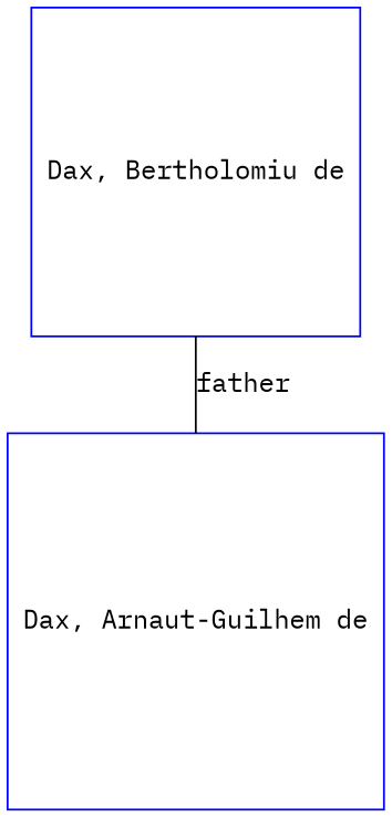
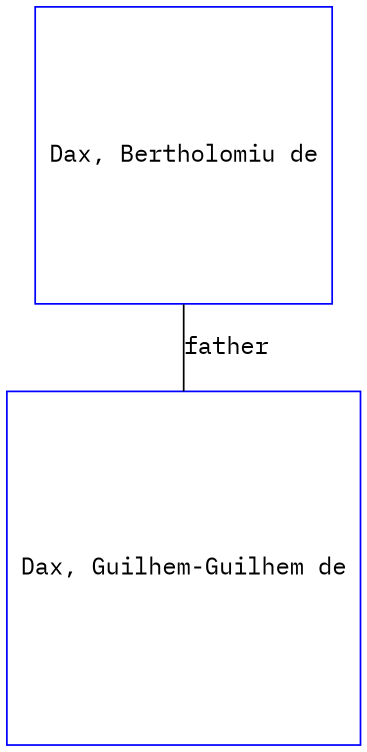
  digraph {
    fontname="IBM Plex Mono"
    node [color=blue regular=1 shape=box fontname="IBM Plex Mono"]
-   n1 [label="Dax, Arnaut-Guilhem de"]
+   n1 [label="Dax, Guilhem-Guilhem de"]
    n2 [label="Dax, Bertholomiu de"]
    n2 -> n1 [arrowsize=0.0 dir=none label=father fontname="IBM Plex Mono"]
  }
